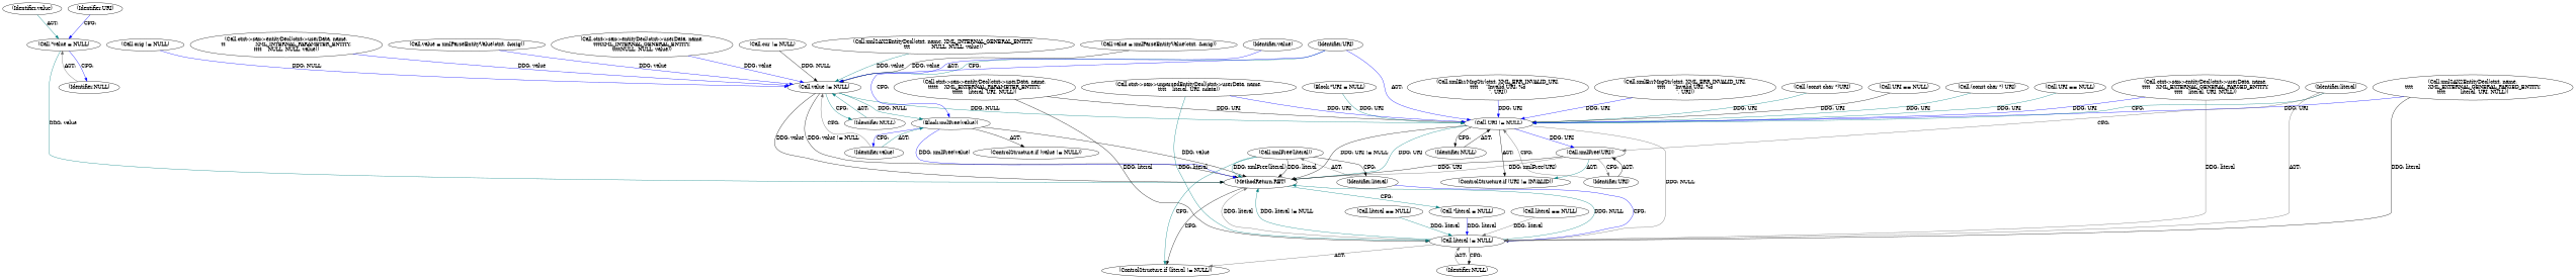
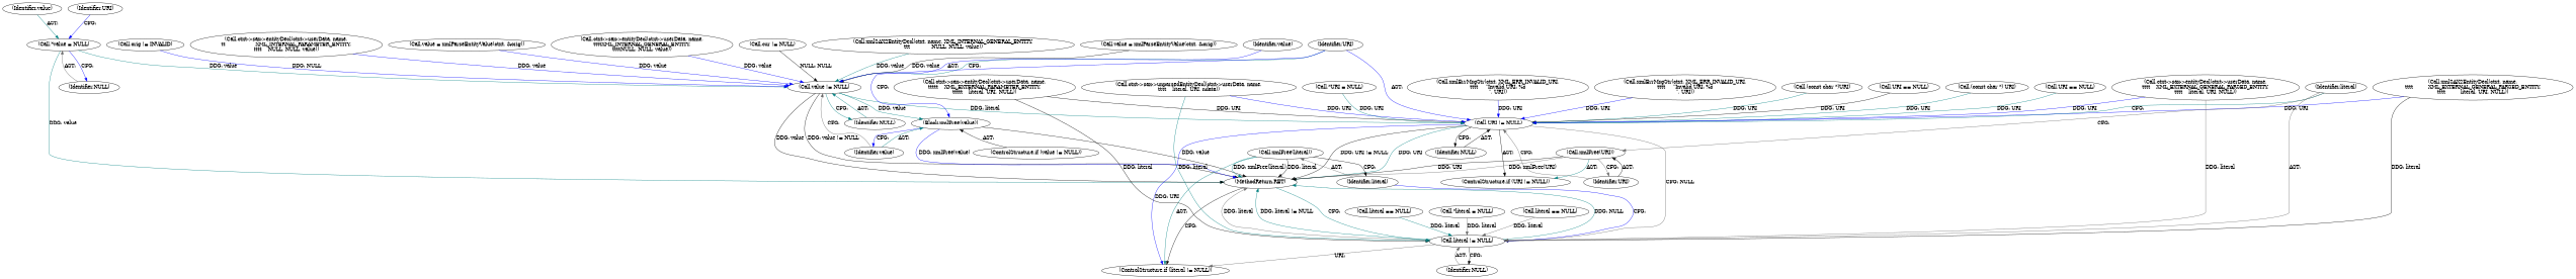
  digraph {
    edge [color=teal]
    n1 [label="(Call,*value = NULL)"]
    n2 [label="(Call,value != NULL)"]
    n3 [label="(Identifier,NULL)"]
    n4 [label="(MethodReturn,RET)"]
    n5 [label="(Block,xmlFree(value))"]
    n6 [label="(Call,URI != NULL)"]
    n7 [label="(Identifier,NULL)"]
    n8 [label="(Call,literal != NULL)"]
    n9 [label="(ControlStructure,if (literal != NULL))"]
    n10 [label="(ControlStructure,if (value != NULL))"]
    n11 [label="(Identifier,value)"]
    n12 [label="(Call,xmlFree(URI))"]
    n13 [label="(Identifier,NULL)"]
-   n14 [label="(ControlStructure,if (URI != INVALID))"]
+   n14 [label="(ControlStructure,if (URI != NULL))"]
    n15 [label="(Identifier,URI)"]
    n16 [label="(Identifier,NULL)"]
    n17 [label="(Call,xmlFree(literal))"]
    n18 [label="(Identifier,literal)"]
    n19 [label="(Call,xmlSAX2EntityDecl(ctxt, name,\n\t\t\t\t          XML_EXTERNAL_GENERAL_PARSED_ENTITY,\n\t\t\t\t          literal, URI, NULL))"]
    n20 [label="(Call,cur != NULL)"]
    n21 [label="(Call,ctxt->sax->entityDecl(ctxt->userData, name,\n\t\t\t\t\t    XML_EXTERNAL_PARAMETER_ENTITY,\n\t\t\t\t\t    literal, URI, NULL))"]
    n22 [label="(Call,literal == NULL)"]
    n23 [label="(Call,xmlErrMsgStr(ctxt, XML_ERR_INVALID_URI,\n\t\t\t\t     \"Invalid URI: %s\n\", URI))"]
    n24 [label="(Call,xmlErrMsgStr(ctxt, XML_ERR_INVALID_URI,\n\t\t\t\t     \"Invalid URI: %s\n\", URI))"]
    n25 [label="(Call,*literal = NULL)"]
    n26 [label="(Call,literal == NULL)"]
    n27 [label="(Call,xmlSAX2EntityDecl(ctxt, name, XML_INTERNAL_GENERAL_ENTITY,\n\t\t\t              NULL, NULL, value))"]
    n28 [label="(Call,ctxt->sax->unparsedEntityDecl(ctxt->userData, name,\n\t\t\t\t    literal, URI, ndata))"]
    n29 [label="(Identifier,value)"]
    n30 [label="(Identifier,URI)"]
    n31 [label="(Identifier,literal)"]
    n32 [label="(Call,(const char *)URI)"]
    n33 [label="(Call,URI == NULL)"]
    n34 [label="(Call,value = xmlParseEntityValue(ctxt, &orig))"]
    n35 [label="(Identifier,value)"]
    n36 [label="(Call,(const char *) URI)"]
-   n37 [label="(Call,orig != NULL)"]
+   n37 [label="(Call,orig != INVALID)"]
    n38 [label="(Call,URI == NULL)"]
    n39 [label="(Call,ctxt->sax->entityDecl(ctxt->userData, name,\n\t\t\t\t    XML_EXTERNAL_GENERAL_PARSED_ENTITY,\n\t\t\t\t    literal, URI, NULL))"]
    n40 [label="(Call,ctxt->sax->entityDecl(ctxt->userData, name,\n\t\t                    XML_INTERNAL_PARAMETER_ENTITY,\n\t\t\t\t    NULL, NULL, value))"]
    n41 [label="(Call,value = xmlParseEntityValue(ctxt, &orig))"]
    n42 [label="(Identifier,URI)"]
    n43 [label="(Call,ctxt->sax->entityDecl(ctxt->userData, name,\n\t\t\t\tXML_INTERNAL_GENERAL_ENTITY,\n\t\t\t\tNULL, NULL, value))"]
-   n44 [label="(Block,*URI = NULL)"]
+   n44 [label="(Call,*URI = NULL)"]
+   n1 -> n2 [label="DDG: value"]
    n1 -> n3 [color=blue label="CFG: "]
    n1 -> n4 [label="DDG: value"]
    n2 -> n4 [color=black label="DDG: value != NULL"]
    n2 -> n4 [color=black label="DDG: value"]
-   n2 -> n5 [label="DDG: NULL"]
-   n2 -> n6 [label="DDG: NULL"]
+   n2 -> n5 [label="DDG: value"]
+   n2 -> n6 [label="DDG: literal"]
    n2 -> n7 [label="CFG: "]
    n3 -> n1 [color=gray40 label="AST: "]
-   n4 -> n25 [label="CFG: "]
+   n4 -> n8 [label="CFG: "]
    n4 -> n9 [color=black label="CFG: "]
    n5 -> n4 [color=blue label="DDG: xmlFree(value)"]
    n5 -> n4 [color=black label="DDG: value"]
-   n5 -> n10 [color=black label="AST: "]
+   n10 -> n5 [color=black label="AST: "]
    n5 -> n11 [color=blue label="CFG: "]
    n6 -> n4 [color=black label="DDG: URI != NULL"]
    n6 -> n4 [label="DDG: URI"]
-   n6 -> n8 [color=gray40 label="DDG: NULL"]
-   n6 -> n12 [color=blue label="DDG: URI"]
+   n6 -> n8 [color=gray40 label="CFG: NULL"]
+   n6 -> n9 [color=blue label="DDG: URI"]
    n6 -> n13 [color=black label="CFG: "]
    n6 -> n14 [color=black label="AST: "]
    n7 -> n2 [label="AST: "]
    n8 -> n4 [label="DDG: NULL"]
    n8 -> n4 [color=gray40 label="DDG: literal"]
    n8 -> n4 [label="DDG: literal != NULL"]
-   n8 -> n9 [color=gray40 label="AST: "]
+   n8 -> n9 [color=gray40 label="URI: "]
    n8 -> n16 [color=black label="CFG: "]
    n11 -> n2 [color=gray40 label="CFG: "]
    n11 -> n5 [label="AST: "]
    n12 -> n4 [color=gray40 label="DDG: xmlFree(URI)"]
    n12 -> n4 [color=black label="DDG: URI"]
    n12 -> n14 [label="AST: "]
    n12 -> n15 [color=gray40 label="CFG: "]
    n13 -> n6 [color=black label="AST: "]
    n15 -> n6 [color=gray40 label="CFG: "]
    n15 -> n12 [color=black label="AST: "]
    n16 -> n8 [color=gray40 label="AST: "]
    n17 -> n4 [label="DDG: xmlFree(literal)"]
    n17 -> n4 [color=black label="DDG: literal"]
-   n17 -> n9 [label="CFG: "]
+   n17 -> n9 [label="AST: "]
    n17 -> n18 [color=black label="CFG: "]
    n18 -> n8 [color=blue label="CFG: "]
    n18 -> n17 [color=gray40 label="AST: "]
    n19 -> n6 [color=blue label="DDG: URI"]
    n19 -> n8 [color=black label="DDG: literal"]
-   n20 -> n2 [color=black label="DDG: NULL"]
+   n20 -> n2 [color=black label="NULL: NULL"]
    n21 -> n6 [color=black label="DDG: URI"]
    n21 -> n8 [color=black label="DDG: literal"]
    n22 -> n8 [label="DDG: literal"]
    n23 -> n6 [color=blue label="DDG: URI"]
    n24 -> n6 [color=blue label="DDG: URI"]
-   n25 -> n8 [color=blue label="DDG: literal"]
+   n25 -> n8 [color=gray40 label="DDG: literal"]
    n26 -> n8 [color=gray40 label="DDG: literal"]
    n27 -> n2 [label="DDG: value"]
    n28 -> n6 [color=blue label="DDG: URI"]
    n28 -> n8 [label="DDG: literal"]
    n29 -> n1 [label="AST: "]
    n30 -> n2 [label="CFG: "]
    n30 -> n5 [color=blue label="CFG: "]
    n30 -> n6 [color=blue label="AST: "]
    n31 -> n6 [label="CFG: "]
    n31 -> n8 [color=gray40 label="AST: "]
    n31 -> n12 [color=gray40 label="CFG: "]
    n32 -> n6 [label="DDG: URI"]
    n33 -> n6 [color=black label="DDG: URI"]
    n34 -> n2 [color=black label="DDG: value"]
    n35 -> n2 [color=blue label="AST: "]
    n36 -> n6 [label="DDG: URI"]
    n37 -> n2 [color=blue label="DDG: NULL"]
    n38 -> n6 [label="DDG: URI"]
    n39 -> n6 [color=blue label="DDG: URI"]
    n39 -> n8 [color=gray40 label="DDG: literal"]
    n40 -> n2 [color=blue label="DDG: value"]
    n41 -> n2 [color=blue label="DDG: value"]
    n42 -> n1 [color=blue label="CFG: "]
    n43 -> n2 [color=blue label="DDG: value"]
    n44 -> n6 [label="DDG: URI"]
  }
